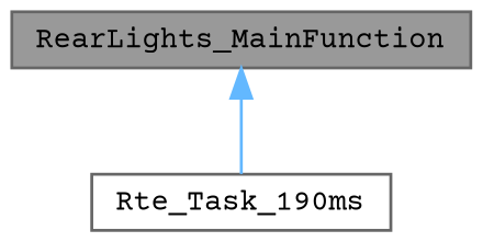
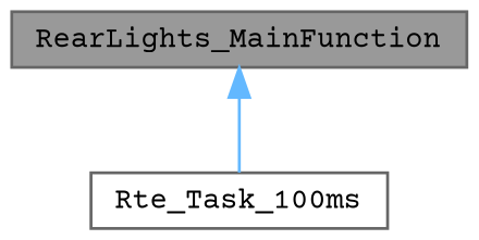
  digraph {
    rankdir=TB
    fontname="Courier Prime"
    node [fontname="Courier Prime" fontsize=10 shape=box style=filled]
    n1 [color=gray40 fillcolor=grey60 fontcolor=black height=0.2 label=RearLights_MainFunction width=0.4]
-   n2 [color=grey40 fillcolor=white height=0.2 label=Rte_Task_190ms width=0.4]
+   n2 [color=grey40 fillcolor=white height=0.2 label=Rte_Task_100ms width=0.4]
    n1 -> n2 [color=steelblue1 dir=back fontname="Courier Prime" fontsize=10 labelfontname=Helvetica labelfontsize=10 style=solid]
  }
